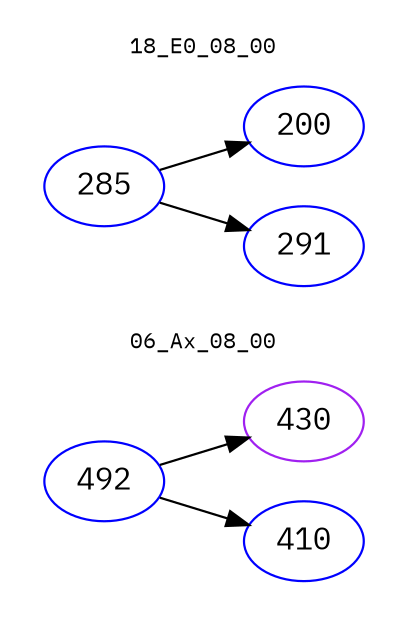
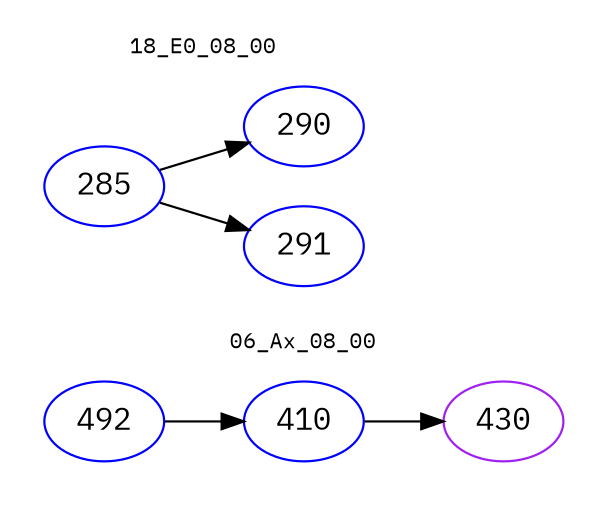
  digraph {
    fontname="IBM Plex Mono"
    rankdir=LR
    node [color=blue fontname="IBM Plex Mono"]
    edge [color=black fontname="IBM Plex Mono"]
    n1 [label=492]
    n2 [label=410]
    n3 [color=purple label=430]
    n4 [label=285]
    n5 [label=291]
-   n6 [label=200]
+   n6 [label=290]
    subgraph cluster_1 {
      color=white
      fontsize=10
      label="06_Ax_08_00"
      n1
      n2
      n3
    }
    subgraph cluster_2 {
      color=white
      fontsize=10
      label="18_E0_08_00"
      n4
      n5
      n6
    }
    n1 -> n2
-   n1 -> n3
+   n2 -> n3
    n4 -> n5
    n4 -> n6
  }
